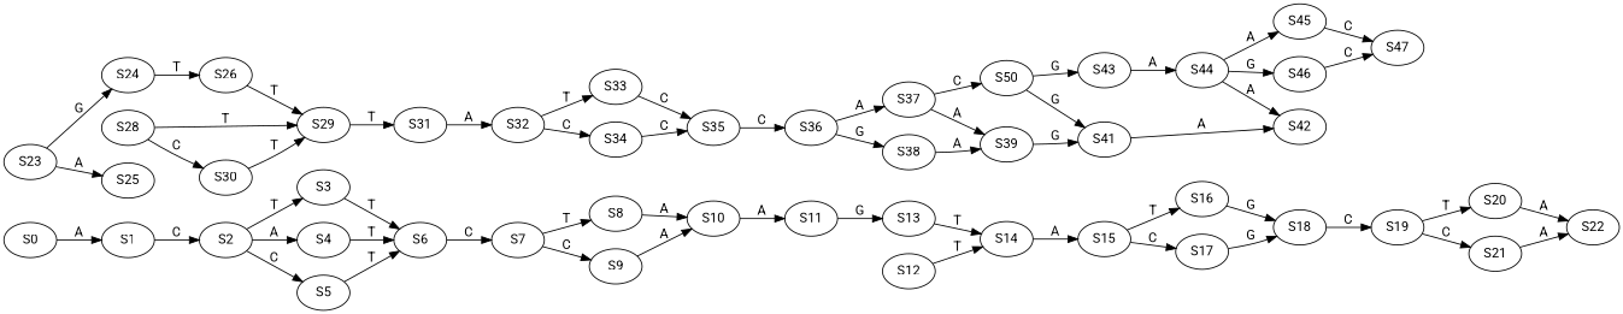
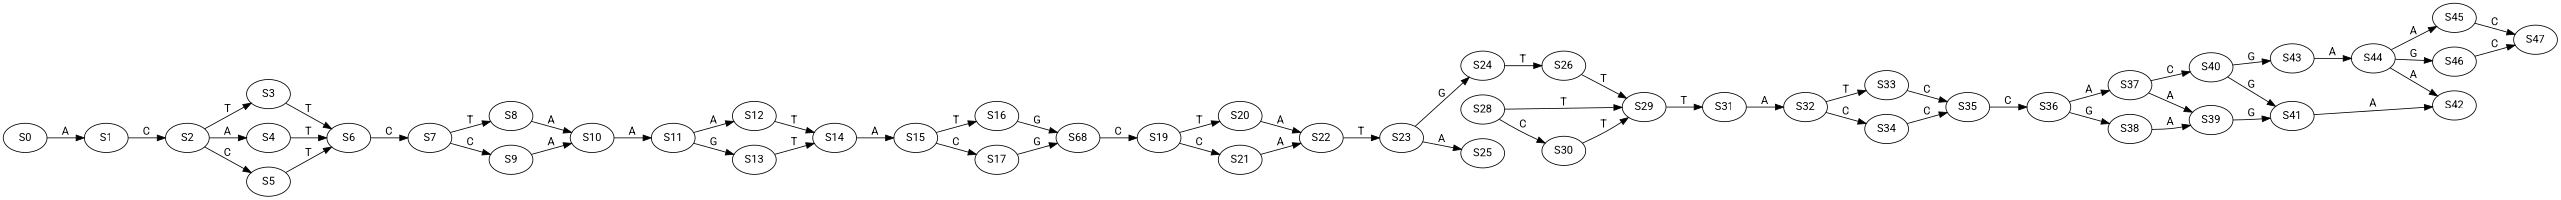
  strict digraph {
    fontname=Roboto
    rankdir=LR
    node [fontname=Roboto]
    edge [fontname=Roboto]
    S0
    S1
    S2
    S3
    S4
    S5
    S6
    S7
    S8
    S9
    S10
    S11
    S12
    S13
    S14
    S15
    S16
    S17
-   S18
+   S18 [label=S68]
    S19
    S20
    S21
    S22
    S23
    S24
    S25
    S26
    S29
    S28
    S30
    S31
    S32
    S33
    S34
    S35
    S36
    S37
    S38
    S39
-   S40 [label=S50]
+   S40
    S41
    S43
    S42
    S44
    S45
    S46
    S47
    S0 -> S1 [label=A]
    S1 -> S2 [label=C]
    S2 -> S3 [label=T]
    S2 -> S4 [label=A]
    S2 -> S5 [label=C]
    S3 -> S6 [label=T]
    S4 -> S6 [label=T]
    S5 -> S6 [label=T]
    S6 -> S7 [label=C]
    S7 -> S8 [label=T]
    S7 -> S9 [label=C]
    S8 -> S10 [label=A]
    S9 -> S10 [label=A]
    S10 -> S11 [label=A]
+   S11 -> S12 [label=A]
    S11 -> S13 [label=G]
    S12 -> S14 [label=T]
    S13 -> S14 [label=T]
    S14 -> S15 [label=A]
    S15 -> S16 [label=T]
    S15 -> S17 [label=C]
    S16 -> S18 [label=G]
    S17 -> S18 [label=G]
    S18 -> S19 [label=C]
    S19 -> S20 [label=T]
    S19 -> S21 [label=C]
    S20 -> S22 [label=A]
    S21 -> S22 [label=A]
+   S22 -> S23 [label=T]
    S23 -> S24 [label=G]
    S23 -> S25 [label=A]
    S24 -> S26 [label=T]
    S26 -> S29 [label=T]
    S29 -> S31 [label=T]
    S28 -> S29 [label=T]
    S28 -> S30 [label=C]
    S30 -> S29 [label=T]
    S31 -> S32 [label=A]
    S32 -> S33 [label=T]
    S32 -> S34 [label=C]
    S33 -> S35 [label=C]
    S34 -> S35 [label=C]
    S35 -> S36 [label=C]
    S36 -> S37 [label=A]
    S36 -> S38 [label=G]
    S37 -> S39 [label=A]
    S37 -> S40 [label=C]
    S38 -> S39 [label=A]
    S39 -> S41 [label=G]
    S40 -> S41 [label=G]
    S40 -> S43 [label=G]
    S41 -> S42 [label=A]
    S43 -> S44 [label=A]
    S44 -> S42 [label=A]
    S44 -> S45 [label=A]
    S44 -> S46 [label=G]
    S45 -> S47 [label=C]
    S46 -> S47 [label=C]
  }
